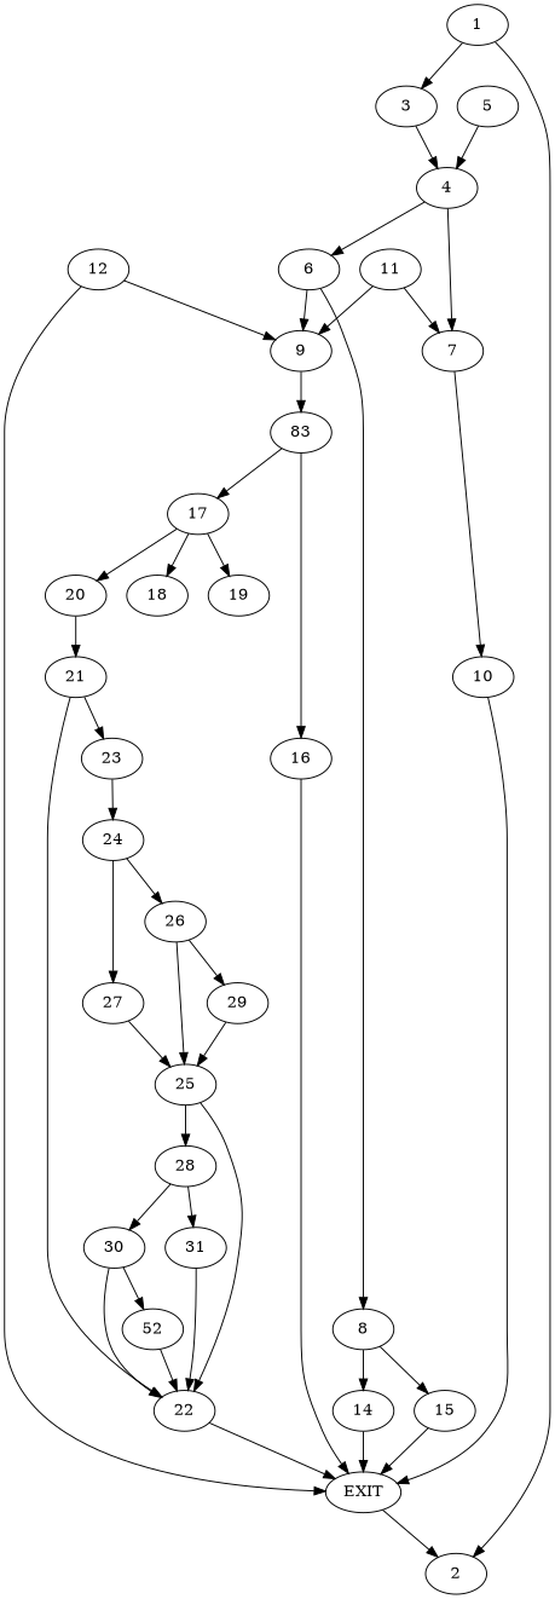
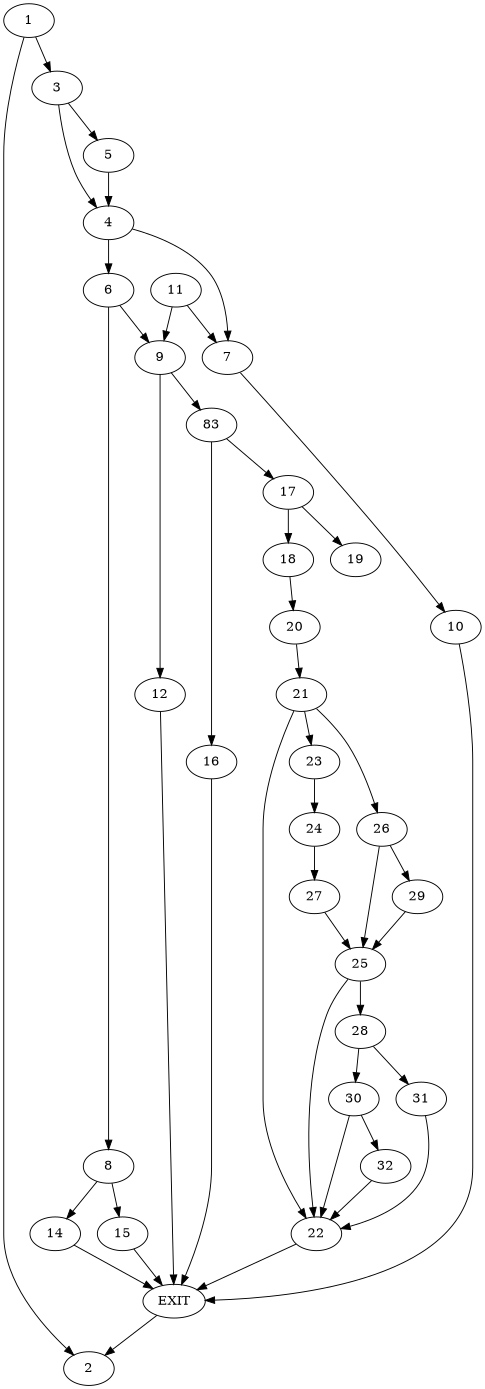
  digraph {
    1
    2
    3
    n4 [label=EXIT]
    4
    5
    6
    7
    8
    9
    10
    14
    15
    12
    n15 [label=83]
    11
    16
    17
    18
    19
    20
    21
    22
    23
    24
    26
    27
    25
    28
    29
    30
    31
-   32 [label=52]
+   32
    1 -> 2
    1 -> 3
    3 -> 4
+   3 -> 5
    n4 -> 2
    4 -> 6
    4 -> 7
    5 -> 4
    6 -> 8
    6 -> 9
    7 -> 10
    8 -> 14
    8 -> 15
-   12 -> 9
+   9 -> 12
    9 -> n15
    10 -> n4
    14 -> n4
    15 -> n4
    12 -> n4
    n15 -> 16
    n15 -> 17
    11 -> 7
    11 -> 9
    16 -> n4
    17 -> 18
    17 -> 19
-   17 -> 20
+   18 -> 20
    20 -> 21
    21 -> 22
    21 -> 23
    22 -> n4
    23 -> 24
-   24 -> 26
+   21 -> 26
    24 -> 27
    26 -> 25
    26 -> 29
    27 -> 25
    25 -> 22
    25 -> 28
    28 -> 30
    28 -> 31
    29 -> 25
    30 -> 22
    30 -> 32
    31 -> 22
    32 -> 22
  }
